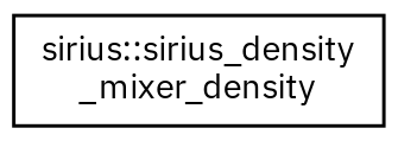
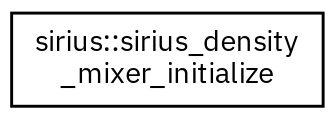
  digraph {
    rankdir=TB
    fontname="IBM Plex Sans"
-   n1 [color=black fillcolor=white fontname="IBM Plex Sans" fontsize=10 height=0.2 label="sirius::sirius_density\l_mixer_density" shape=record style=filled width=0.4]
+   n1 [color=black fillcolor=white fontname="IBM Plex Sans" fontsize=10 height=0.2 label="sirius::sirius_density\l_mixer_initialize" shape=record style=filled width=0.4]
  }
